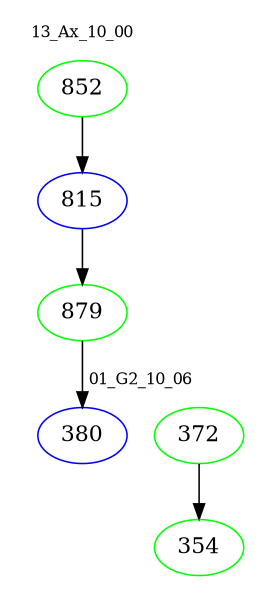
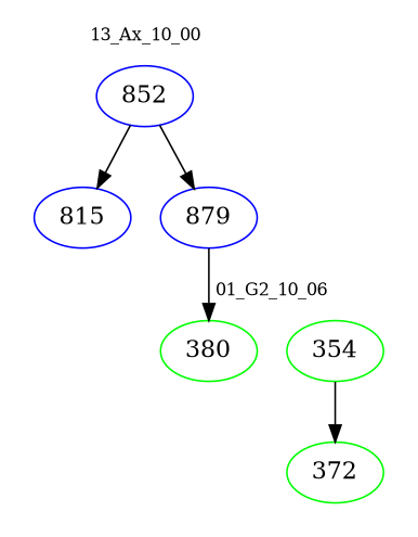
  digraph {
    node [color=green]
    edge [color=black]
-   n1 [label=852]
+   n1 [color=blue label=852]
    n2 [color=blue label=815]
-   n3 [label=879]
+   n3 [color=blue label=879]
    n4 [label=372]
    n5 [label=354]
-   n6 [color=blue label=380]
+   n6 [label=380]
    subgraph cluster_1 {
      color=white
      fontsize=10
      label="13_Ax_10_00"
      n1
      n2
      n3
    }
    subgraph cluster_2 {
      color=white
      fontsize=10
      label="01_G2_10_06"
      n4
      n5
      n6
    }
    n1 -> n2
-   n2 -> n3
+   n1 -> n3
    n3 -> n6
-   n4 -> n5
+   n5 -> n4
  }
